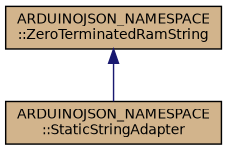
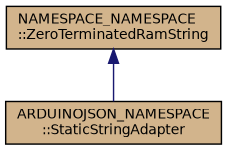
  digraph {
    node [color=black fillcolor=tan fontname=Helvetica fontsize=10 shape=record style=filled]
    n1 [fontcolor=black height=0.2 label="ARDUINOJSON_NAMESPACE\l::StaticStringAdapter" width=0.4]
-   n2 [height=0.2 label="ARDUINOJSON_NAMESPACE\l::ZeroTerminatedRamString" width=0.4]
+   n2 [height=0.2 label="NAMESPACE_NAMESPACE\l::ZeroTerminatedRamString" width=0.4]
    n2 -> n1 [color=midnightblue dir=back fontname=Helvetica fontsize=10 labelfontname=Helvetica labelfontsize=10 style=solid]
  }
